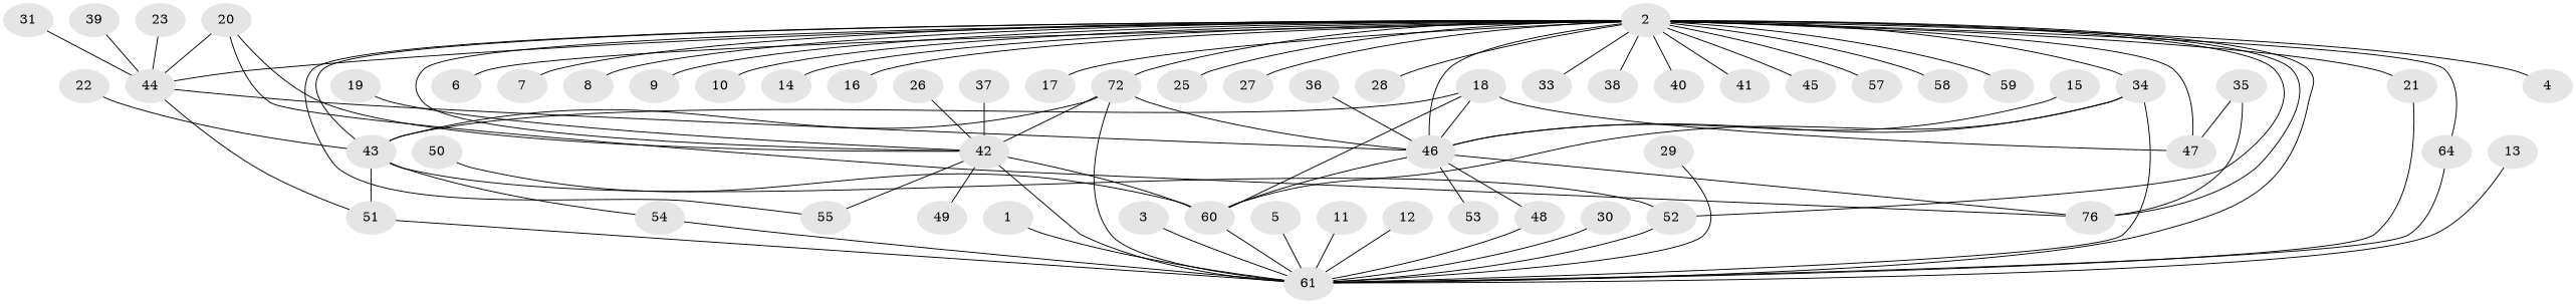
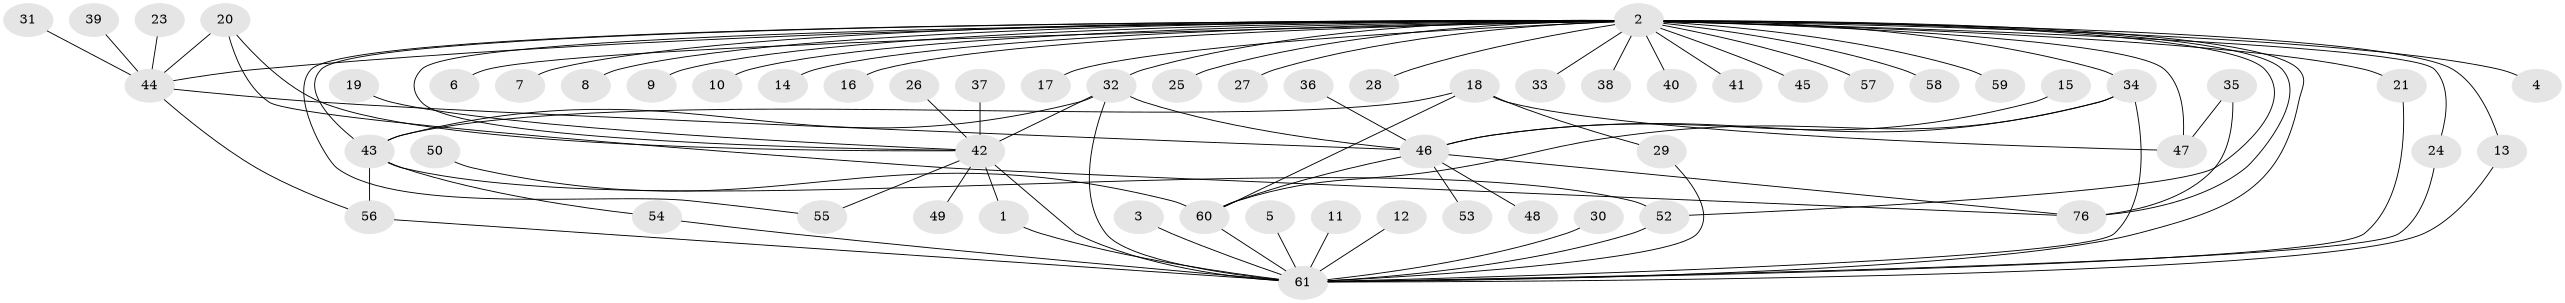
  graph {
    node [color=gray90 style=filled]
    edge [weight=1.0]
    1
    61
    2
    4
    6
    7
    8
    9
    10
    14
    16
    17
    21
-   24 [label=64]
+   24
    25
    27
    28
-   32 [label=72]
+   32
    33
    34
    38
    40
    41
    42
    43
    44
    45
    46
    47
    52
    55
    n32 [label=76]
    57
    58
    59
    60
    49
-   51
+   51 [label=56]
    54
    48
    53
    3
    5
    11
    12
    13
    15
    18
    19
    20
-   22
    23
    26
    29
    30
    31
    35
    36
    37
    39
    50
    1 -- 61 [weight=2.0]
    2 -- 61
    2 -- 4
    2 -- 6
    2 -- 7
    2 -- 8
    2 -- 9
    2 -- 10
    2 -- 14
    2 -- 16
    2 -- 17
    2 -- 21 [weight=2.0]
    2 -- 24
    2 -- 25
    2 -- 27
    2 -- 28
    2 -- 32
    2 -- 33
    2 -- 34
    2 -- 38
    2 -- 40
    2 -- 41
    2 -- 42
    2 -- 43
    2 -- 44 [weight=2.0]
    2 -- 45
-   2 -- 46
+   2 -- 13
    2 -- 47 [weight=3.0]
    2 -- 52
    2 -- 55
    2 -- n32 [weight=3.0]
    2 -- 57
    2 -- 58
    2 -- 59
    21 -- 61
    24 -- 61
    32 -- 61 [weight=2.0]
    32 -- 42
    32 -- 43
    32 -- 46
    34 -- 61
    34 -- 46
    34 -- 60
    42 -- 61 [weight=3.0]
    42 -- 55
-   42 -- 60
+   42 -- 1
    42 -- 49
    43 -- 52
    43 -- 51
    43 -- 54
    44 -- 46 [weight=4.0]
    44 -- 51
    46 -- n32 [weight=2.0]
    46 -- 60
    46 -- 48
    46 -- 53
    52 -- 61 [weight=2.0]
    60 -- 61
    51 -- 61
    54 -- 61
-   48 -- 61
    3 -- 61
    5 -- 61
    11 -- 61
    12 -- 61
    13 -- 61
    15 -- 46
    18 -- 43
-   18 -- 46
+   18 -- 29
    18 -- 47
    18 -- 60
    19 -- 42
    20 -- 42
    20 -- 44
    20 -- n32
-   22 -- 43
    23 -- 44
    26 -- 42
    29 -- 61
    30 -- 61
    31 -- 44
    35 -- 47
    35 -- n32
    36 -- 46
    37 -- 42
    39 -- 44
    50 -- 60
  }
